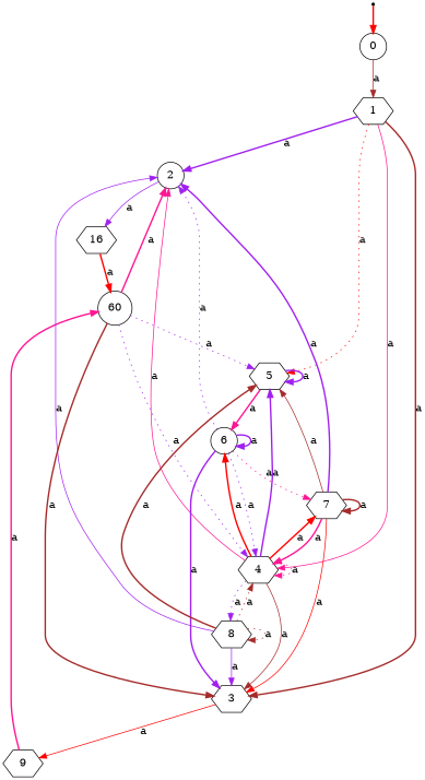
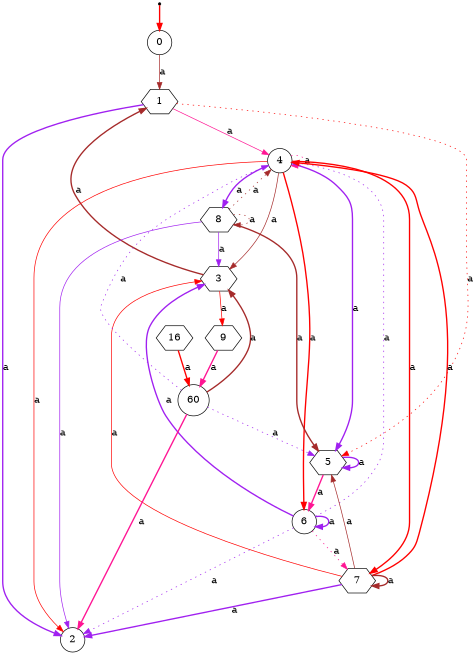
  digraph {
    rankdir=TB
    node [shape=hexagon]
    edge [color=purple style=bold]
    dummy0 [shape=point]
    0 [shape=circle]
    1
    2 [shape=circle]
    3
-   4
+   4 [shape=circle]
    5
    n8 [label=16]
    9
    6 [shape=circle]
    7
    8
    n13 [label=60 shape=circle]
    dummy0 -> 0 [color=red]
    0 -> 1 [color=brown label=a style=solid]
    1 -> 2 [label=a]
-   1 -> 3 [color=brown label=a]
+   3 -> 1 [color=brown label=a]
    1 -> 4 [color=deeppink label=a style=solid]
    1 -> 5 [color=red label=a style=dotted]
-   2 -> n8 [label=a style=solid]
    3 -> 9 [color=red label=a style=solid]
-   4 -> 2 [color=deeppink label=a style=solid]
+   4 -> 2 [color=red label=a style=solid]
    4 -> 3 [color=brown label=a style=solid]
    4 -> 4 [color=deeppink label=a style=dotted]
    4 -> 5 [label=a]
    4 -> 6 [color=red label=a]
    4 -> 7 [color=red label=a]
-   4 -> 8 [label=a style=dotted]
+   4 -> 8 [label=a]
    5 -> 5 [label=a]
    5 -> 6 [color=deeppink label=a]
    n8 -> n13 [color=red label=a]
    9 -> n13 [color=deeppink label=a]
    6 -> 2 [label=a style=dotted]
    6 -> 3 [label=a]
    6 -> 4 [label=a style=dotted]
    6 -> 6 [label=a]
    6 -> 7 [color=deeppink label=a style=dotted]
    7 -> 2 [label=a]
    7 -> 3 [color=red label=a style=solid]
-   7 -> 4 [color=deeppink label=a]
+   7 -> 4 [color=red label=a]
    7 -> 5 [color=brown label=a style=solid]
    7 -> 7 [color=brown label=a]
    8 -> 2 [label=a style=solid]
    8 -> 3 [label=a style=solid]
    8 -> 4 [color=brown label=a style=dotted]
    8 -> 5 [color=brown label=a]
    8 -> 8 [color=brown label=a style=dotted]
    n13 -> 2 [color=deeppink label=a]
    n13 -> 3 [color=brown label=a]
    n13 -> 4 [label=a style=dotted]
    n13 -> 5 [label=a style=dotted]
  }
